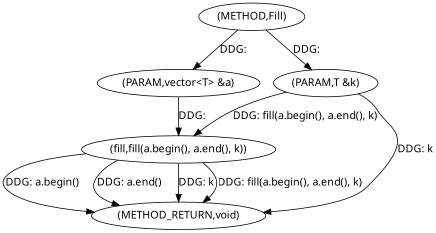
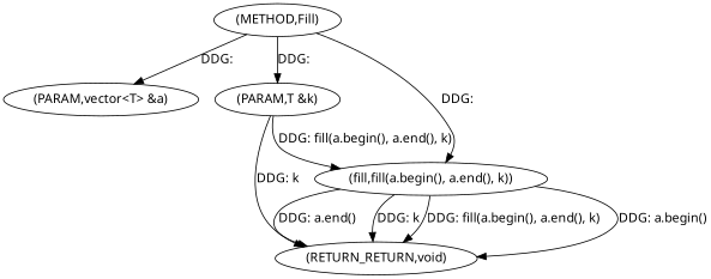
  digraph {
    fontname="Noto Sans"
    node [fontname="Noto Sans"]
    edge [fontname="Noto Sans"]
    n1 [label="(METHOD,Fill)"]
    n2 [label="(PARAM,vector<T> &a)"]
    n3 [label="(PARAM,T &k)"]
    n4 [label="(fill,fill(a.begin(), a.end(), k))"]
-   n5 [label="(METHOD_RETURN,void)"]
+   n5 [label="(RETURN_RETURN,void)"]
    n1 -> n2 [label="DDG: "]
    n1 -> n3 [label="DDG: "]
-   n2 -> n4 [label="DDG: "]
+   n1 -> n4 [label="DDG: "]
    n3 -> n4 [label="DDG: fill(a.begin(), a.end(), k)"]
    n3 -> n5 [label="DDG: k"]
    n4 -> n5 [label="DDG: a.begin()"]
    n4 -> n5 [label="DDG: a.end()"]
    n4 -> n5 [label="DDG: k"]
    n4 -> n5 [label="DDG: fill(a.begin(), a.end(), k)"]
  }
